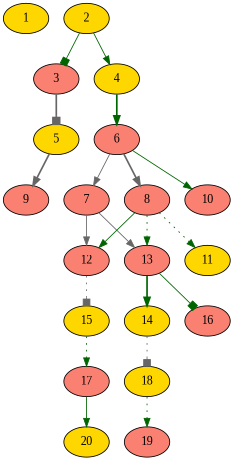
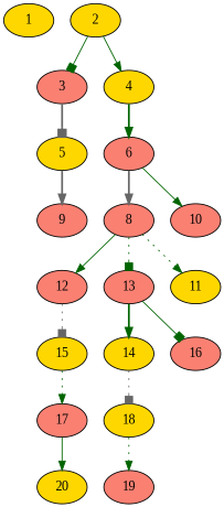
  digraph {
    fontname="Liberation Serif"
    node [alpha=0.15 fillcolor=salmon fontname="Liberation Serif" style=filled]
    edge [arrowhead=normal color=darkgreen fontname="Liberation Serif" style=solid]
    1 [alpha=0.14 expect_size=29385728 fillcolor=gold]
    2 [alpha=0.18 expect_size=21945344 fillcolor=gold]
    3 [alpha=0.14 expect_size=34103296]
    4 [expect_size=45242368 fillcolor=gold]
    5 [alpha=0.01 expect_size=35600384 fillcolor=gold]
    6 [alpha=0.12 expect_size=14232576]
    9 [alpha=0.13 expect_size=46850048]
-   7 [alpha=0.18 expect_size=44462080]
    8 [alpha=0.03 expect_size=41197568]
    10 [expect_size=16060416]
    12 [expect_size=35792896]
    13 [alpha=0.08 expect_size=31748096]
    11 [alpha=0.11 expect_size=49752064 fillcolor=gold]
    15 [alpha=0.05 expect_size=6256640 fillcolor=gold]
    14 [alpha=0.10 expect_size=18137088 fillcolor=gold]
    16 [alpha=0.05 expect_size=8871936]
    17 [alpha=0.16 expect_size=37160960]
    18 [alpha=0.00 expect_size=32259072 fillcolor=gold]
    20 [alpha=0.01 expect_size=23314432 fillcolor=gold]
    19 [alpha=0.07 expect_size=38922240]
    2 -> 3 [arrowhead=box]
    2 -> 4
    3 -> 5 [arrowhead=box color=gray40 style=bold]
    4 -> 6 [style=bold]
    5 -> 9 [color=gray40 style=bold]
-   6 -> 7 [color=gray40]
    6 -> 8 [color=gray40 style=bold]
    6 -> 10
-   7 -> 12 [color=gray40]
-   7 -> 13 [color=gray40]
    8 -> 12
-   8 -> 13 [style=dotted]
+   8 -> 13 [arrowhead=box style=dotted]
    8 -> 11 [style=dotted]
    12 -> 15 [arrowhead=box color=gray40 style=dotted]
    13 -> 14 [style=bold]
    13 -> 16 [arrowhead=box]
    15 -> 17 [style=dotted]
    14 -> 18 [arrowhead=box color=gray40 style=dotted]
    17 -> 20
    18 -> 19 [style=dotted]
  }
